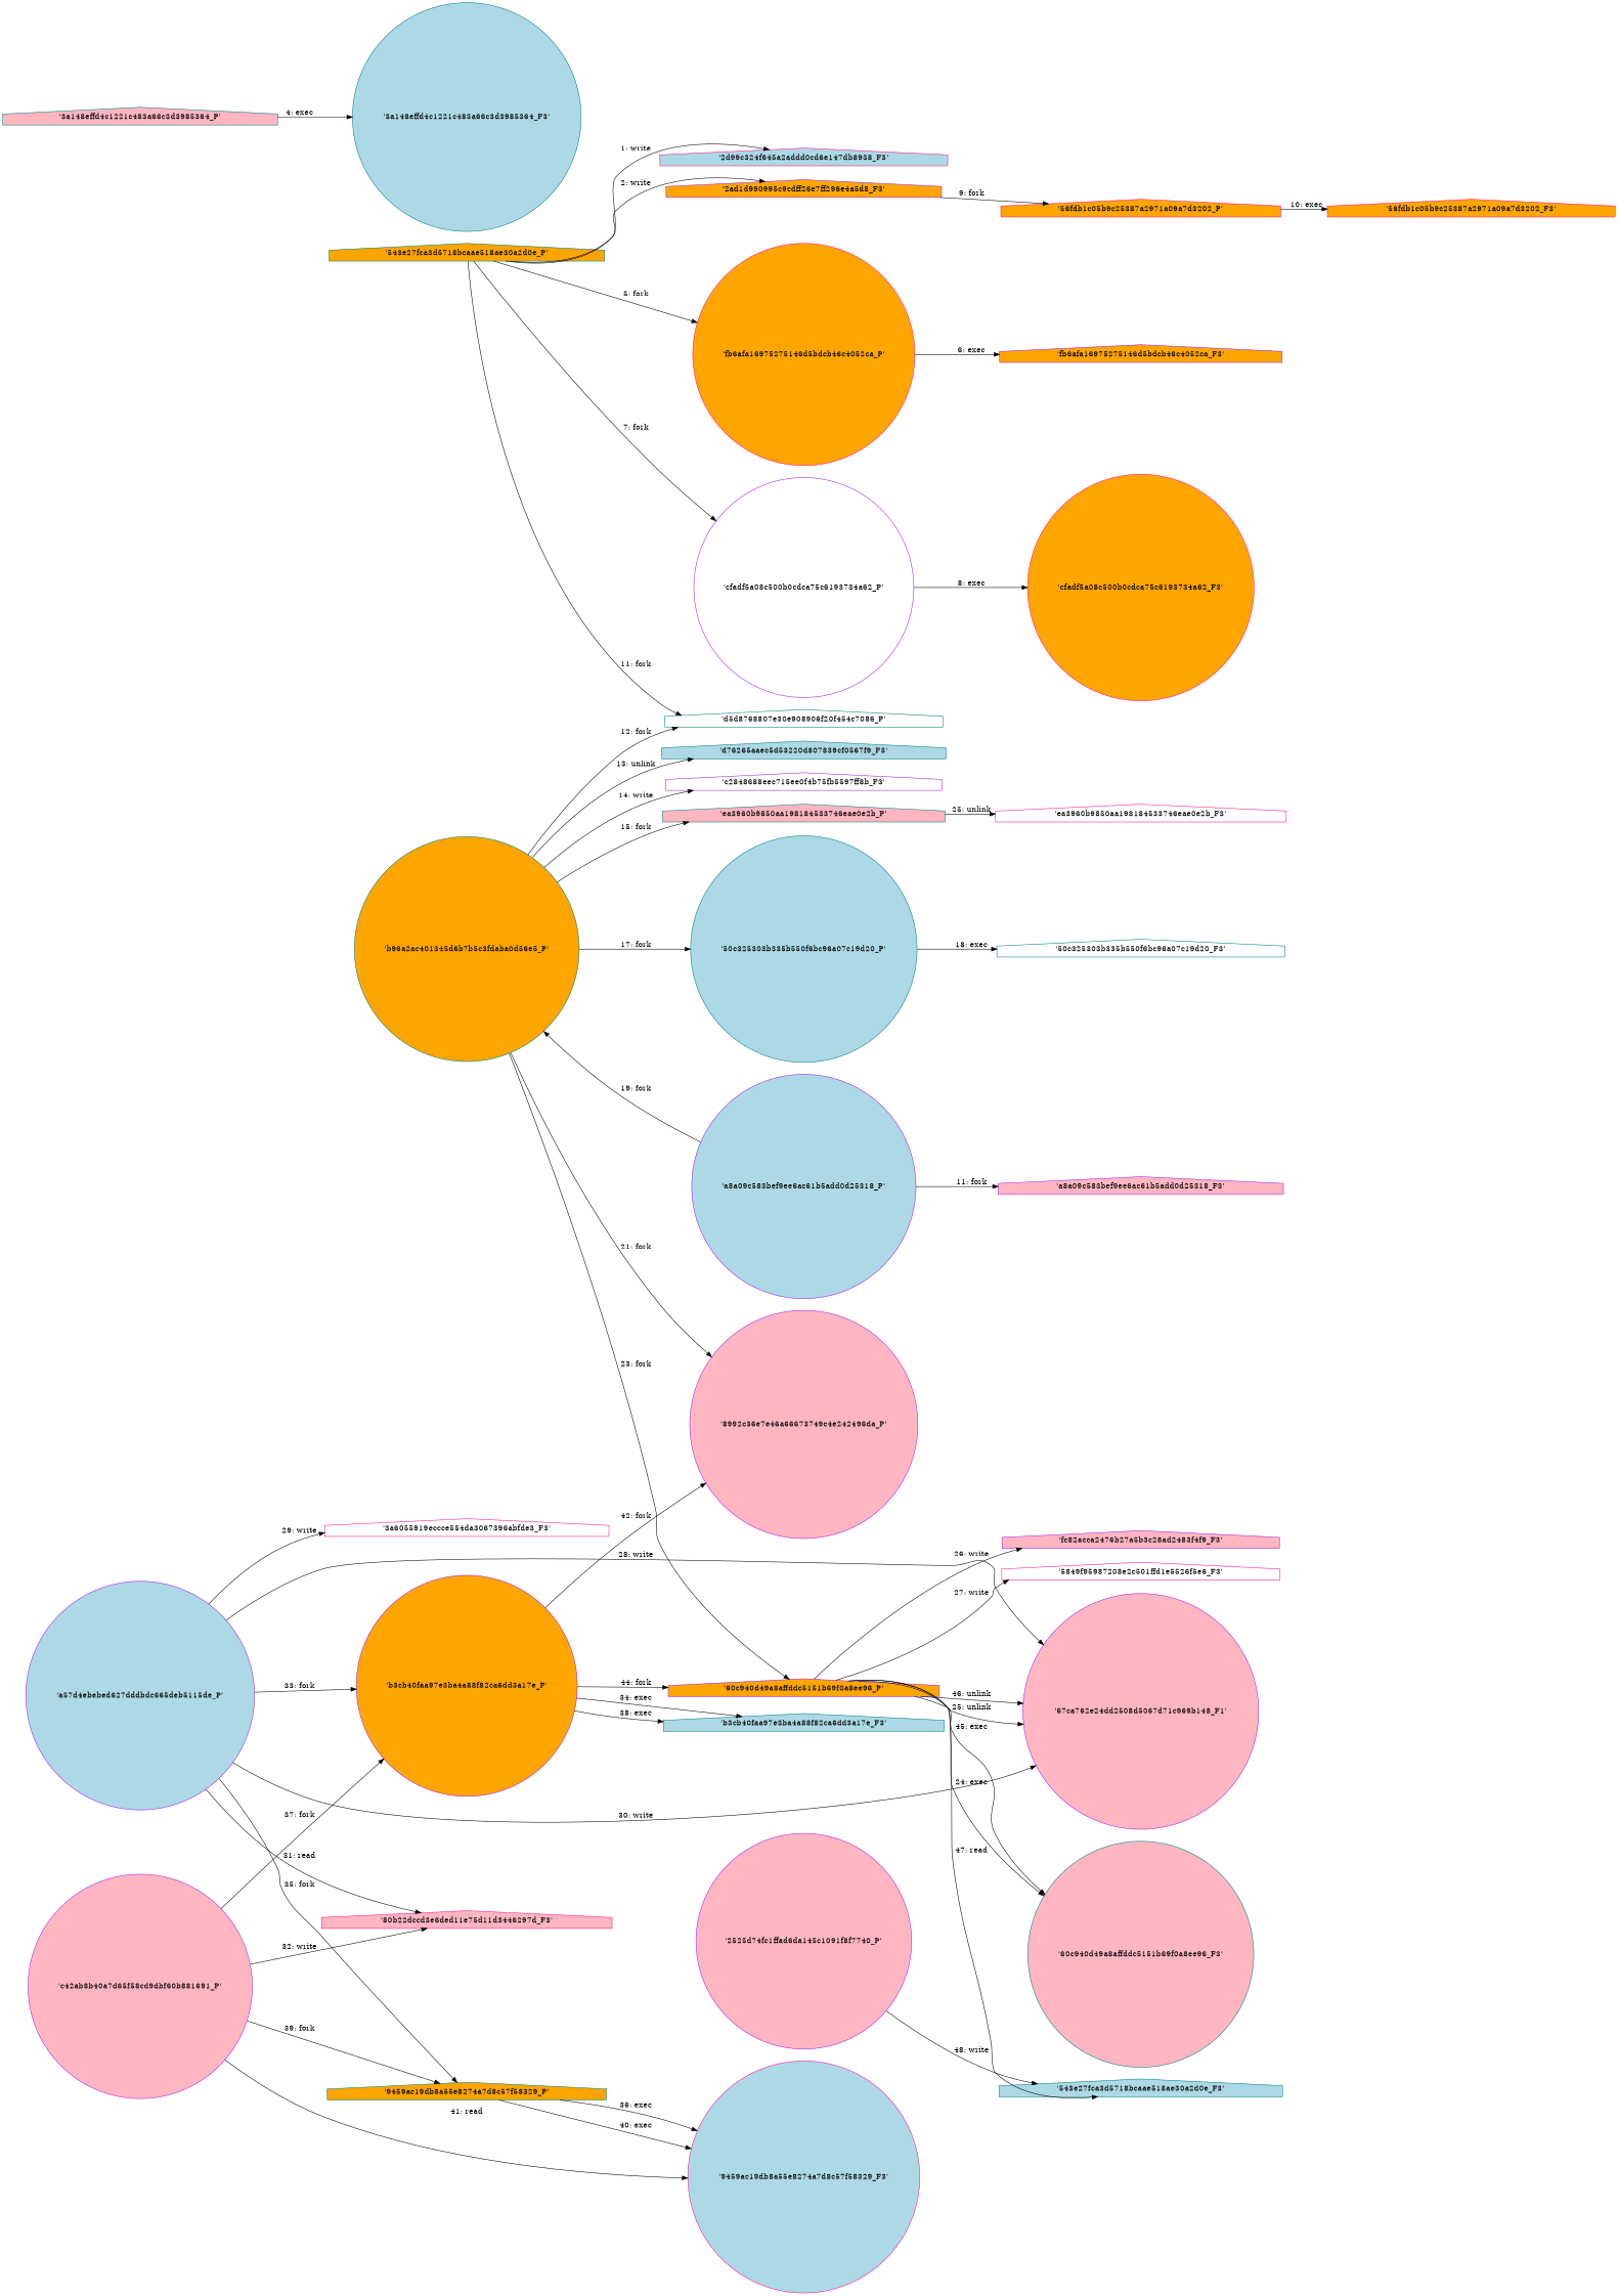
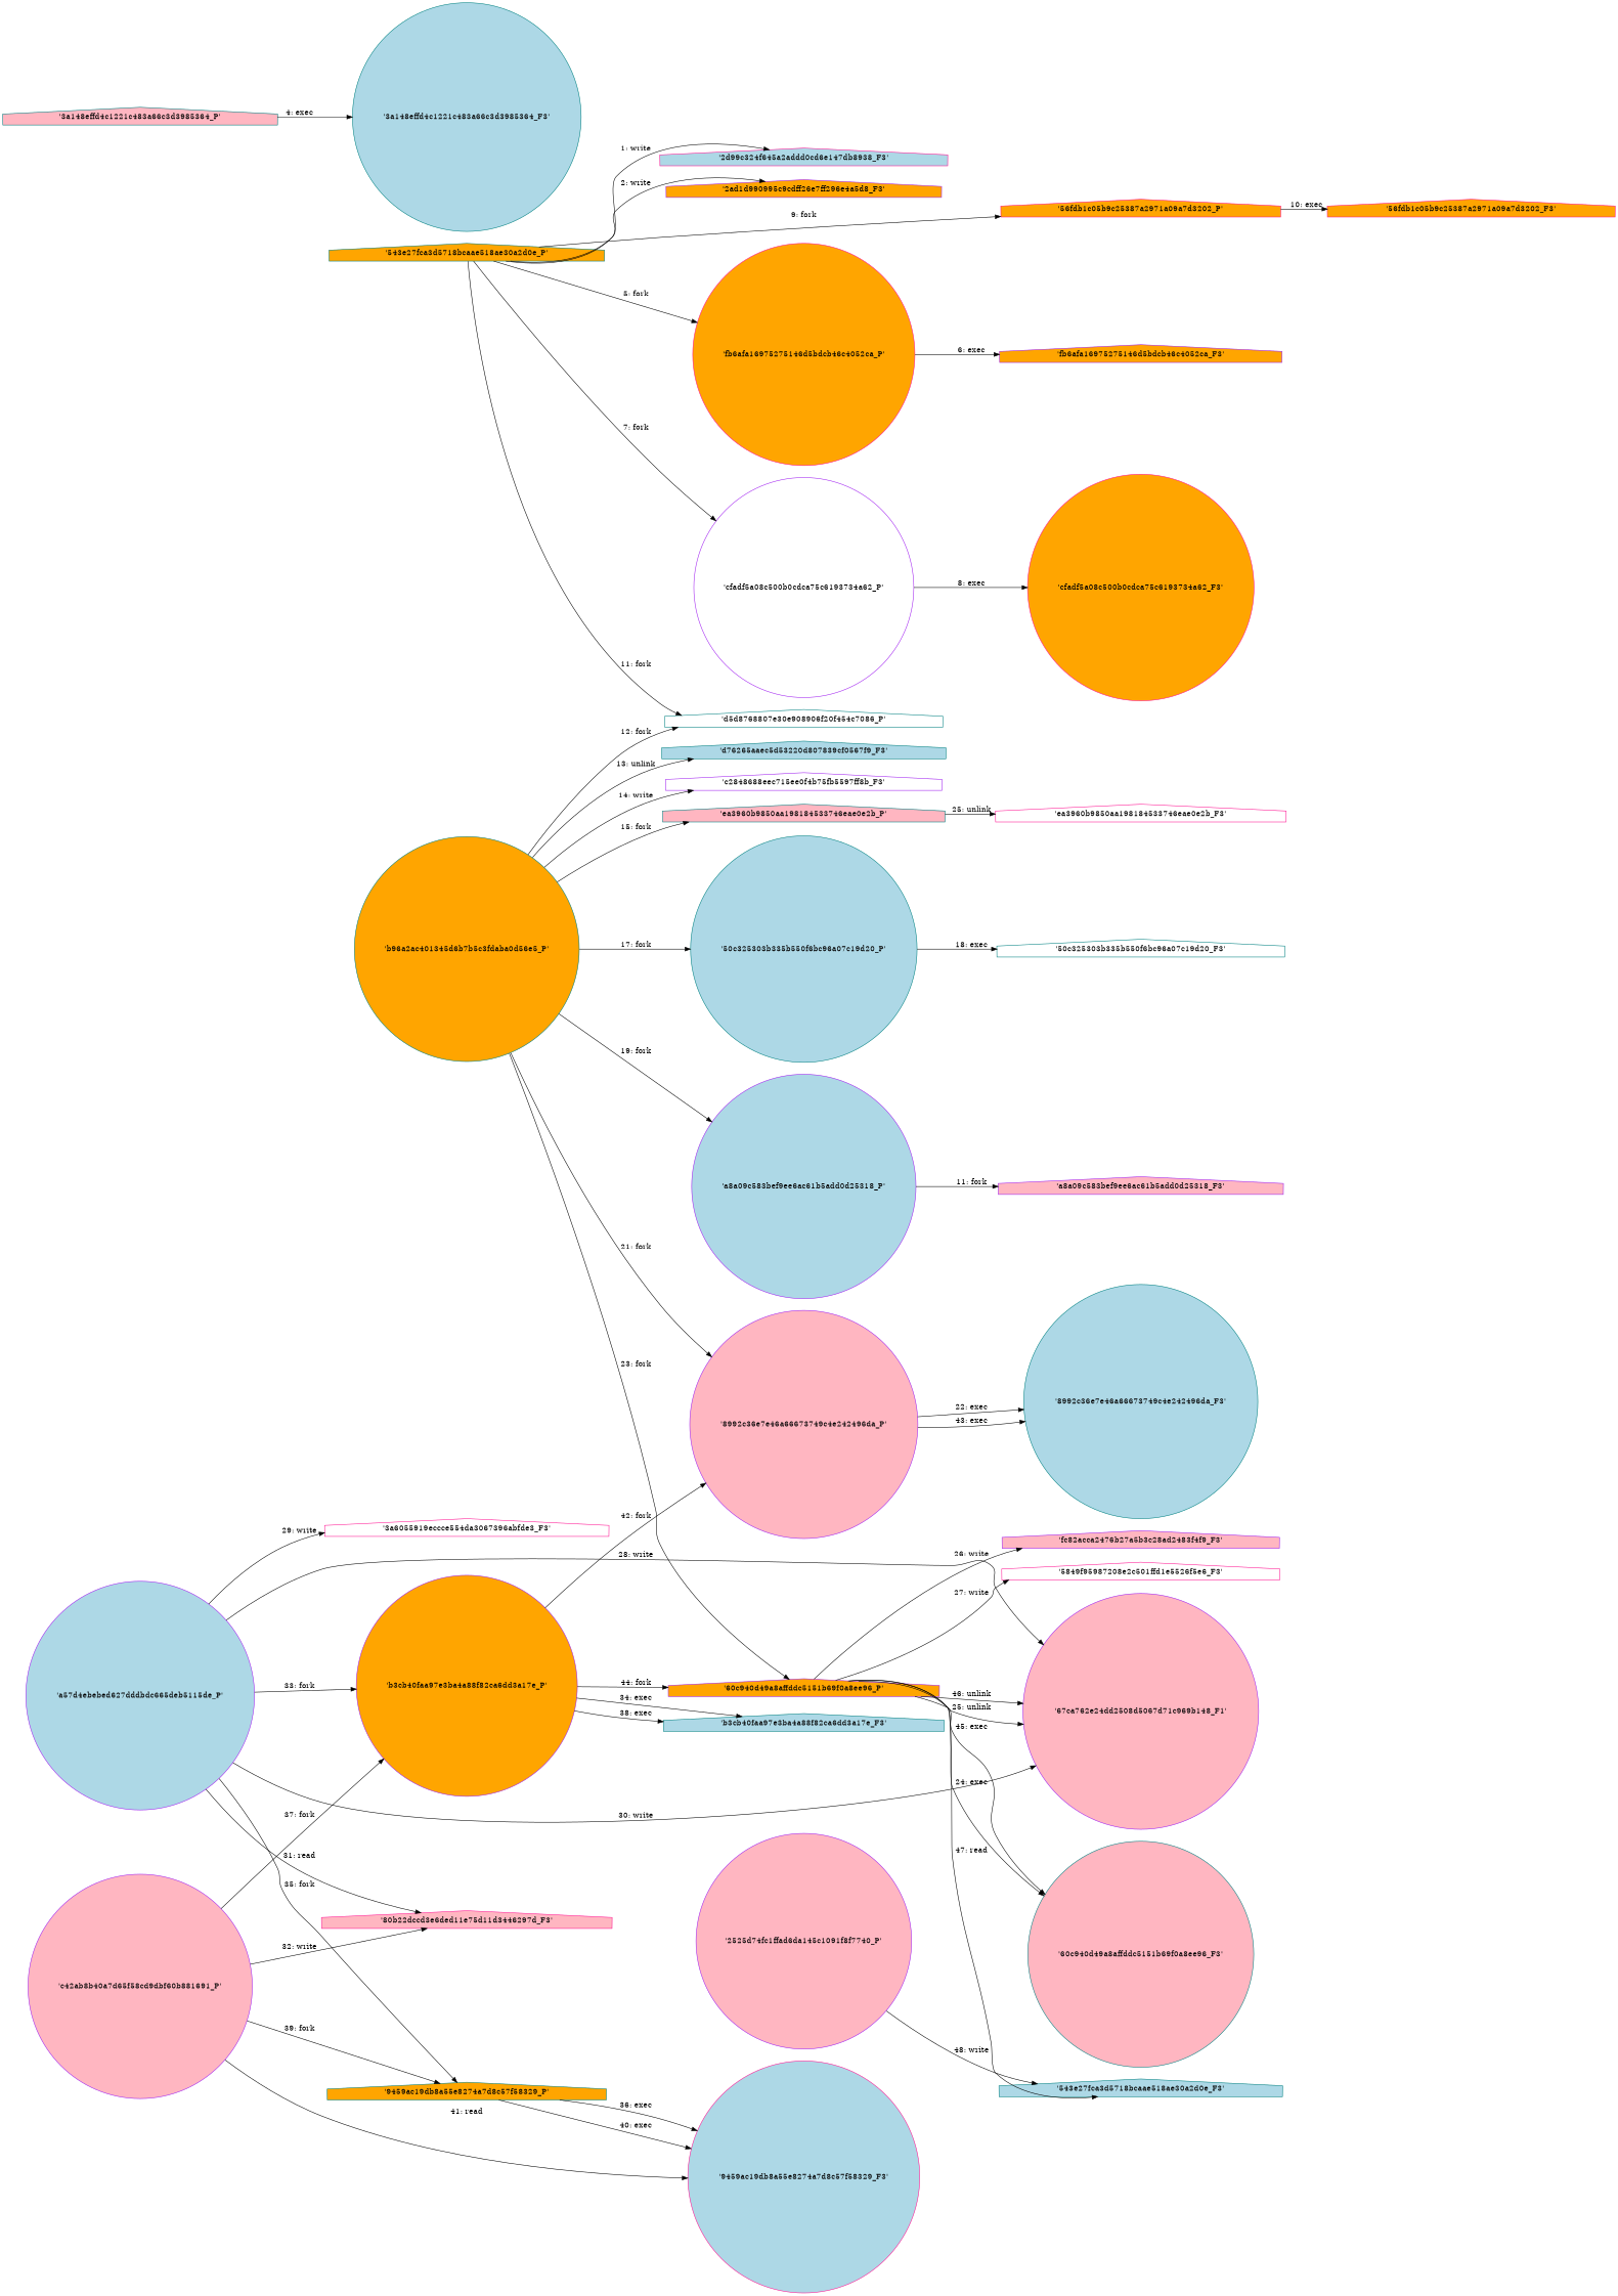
  digraph {
    engine=neato
    fixedsize=false
    fontsize=10
    nodesep=0.3
    rankdir=LR
    ranksep=0
    splines=true
    node [color=teal fillcolor=orange node_type=Process shape=house style=filled]
    "'2d99c324f645a2addd0cd6e147db8938_F3'" [color=deeppink fillcolor=lightblue node_type=file]
    "'543e27fca3d5718bcaae518ae30a2d0e_P'"
    "'2ad1d990995c9cdff26e7ff296e4a5d8_F3'" [color=purple node_type=file]
    "'fb6afa16975275146d5bdcb46c4052ca_P'" [color=deeppink shape=circle]
    "'cfadf5a08c500b0cdca75c6193734a62_P'" [color=purple fillcolor=white shape=circle]
    "'56fdb1c05b9c25387a2971a09a7d3202_P'" [color=deeppink]
    "'d5d8768807e30e908906f20f454c7086_P'" [fillcolor=white]
    "'3a148effd4c1221c483a66c3d3985364_P'" [fillcolor=lightpink]
    "'3a148effd4c1221c483a66c3d3985364_F3'" [fillcolor=lightblue node_type=File shape=circle]
    "'fb6afa16975275146d5bdcb46c4052ca_F3'" [color=purple node_type=File]
    "'cfadf5a08c500b0cdca75c6193734a62_F3'" [color=deeppink node_type=File shape=circle]
    "'56fdb1c05b9c25387a2971a09a7d3202_F3'" [color=deeppink node_type=File]
    "'b96a2ac401345d6b7b5c3fdaba0d56e5_P'" [shape=circle]
    "'d76265aaec5d53220d807839cf0567f9_F3'" [fillcolor=lightblue node_type=file]
    "'c2848688eec715ee0f4b75fb5597ff8b_F3'" [color=purple fillcolor=white node_type=file]
    "'ea3960b9850aa198184533746eae0e2b_P'" [fillcolor=lightpink]
    "'50c325303b335b550f6bc96a07c19d20_P'" [fillcolor=lightblue shape=circle]
    "'a8a09c583bef9ee6ac61b5add0d25318_P'" [color=purple fillcolor=lightblue shape=circle]
    "'8992c36e7e46a66673749c4e242496da_P'" [color=purple fillcolor=lightpink shape=circle]
    "'60c940d49a8affddc5151b69f0a8ee96_P'" [color=purple]
    "'ea3960b9850aa198184533746eae0e2b_F3'" [color=deeppink fillcolor=white node_type=File]
    "'50c325303b335b550f6bc96a07c19d20_F3'" [fillcolor=white node_type=File]
    "'a8a09c583bef9ee6ac61b5add0d25318_F3'" [color=purple fillcolor=lightpink node_type=File]
+   "'8992c36e7e46a66673749c4e242496da_F3'" [fillcolor=lightblue node_type=File shape=circle]
    "'60c940d49a8affddc5151b69f0a8ee96_F3'" [fillcolor=lightpink node_type=File shape=circle]
    "'67ca762e24dd2508d5067d71c969b148_F1'" [color=purple fillcolor=lightpink node_type=file shape=circle]
    "'fc82acca2476b27a5b3c28ad2483f4f9_F3'" [color=purple fillcolor=lightpink node_type=file]
    "'5849f95987208e2c501ffd1e5526f5e6_F3'" [color=deeppink fillcolor=white node_type=file]
    "'543e27fca3d5718bcaae518ae30a2d0e_F3'" [fillcolor=lightblue node_type=file]
    "'a57d4ebebed627dddbdc665deb5115de_P'" [color=purple fillcolor=lightblue shape=circle]
    "'3a6055919eccce554da3067396abfde3_F3'" [color=deeppink fillcolor=white node_type=file]
    "'80b22dccd3e6ded11e75d11d3446297d_F3'" [color=deeppink fillcolor=lightpink node_type=file]
    "'b3cb40faa97e3ba4a88f82ca6dd3a17e_P'" [color=purple shape=circle]
    "'9459ac19db8a55e8274a7d8c57f58329_P'"
    "'b3cb40faa97e3ba4a88f82ca6dd3a17e_F3'" [fillcolor=lightblue node_type=File]
    "'9459ac19db8a55e8274a7d8c57f58329_F3'" [color=deeppink fillcolor=lightblue node_type=file shape=circle]
    "'c42ab8b40a7d65f58cd9dbf60b881691_P'" [color=purple fillcolor=lightpink shape=circle]
    "'2525d74fc1ffad6da145c1091f8f7740_P'" [color=purple fillcolor=lightpink shape=circle]
    "'543e27fca3d5718bcaae518ae30a2d0e_P'" -> "'2d99c324f645a2addd0cd6e147db8938_F3'" [label="1: write"]
    "'543e27fca3d5718bcaae518ae30a2d0e_P'" -> "'2ad1d990995c9cdff26e7ff296e4a5d8_F3'" [label="2: write"]
    "'543e27fca3d5718bcaae518ae30a2d0e_P'" -> "'fb6afa16975275146d5bdcb46c4052ca_P'" [label="5: fork"]
    "'543e27fca3d5718bcaae518ae30a2d0e_P'" -> "'cfadf5a08c500b0cdca75c6193734a62_P'" [label="7: fork"]
-   "'2ad1d990995c9cdff26e7ff296e4a5d8_F3'" -> "'56fdb1c05b9c25387a2971a09a7d3202_P'" [label="9: fork"]
+   "'543e27fca3d5718bcaae518ae30a2d0e_P'" -> "'56fdb1c05b9c25387a2971a09a7d3202_P'" [label="9: fork"]
    "'543e27fca3d5718bcaae518ae30a2d0e_P'" -> "'d5d8768807e30e908906f20f454c7086_P'" [label="11: fork"]
    "'fb6afa16975275146d5bdcb46c4052ca_P'" -> "'fb6afa16975275146d5bdcb46c4052ca_F3'" [label="6: exec"]
    "'cfadf5a08c500b0cdca75c6193734a62_P'" -> "'cfadf5a08c500b0cdca75c6193734a62_F3'" [label="8: exec"]
    "'56fdb1c05b9c25387a2971a09a7d3202_P'" -> "'56fdb1c05b9c25387a2971a09a7d3202_F3'" [label="10: exec"]
    "'3a148effd4c1221c483a66c3d3985364_P'" -> "'3a148effd4c1221c483a66c3d3985364_F3'" [label="4: exec"]
    "'b96a2ac401345d6b7b5c3fdaba0d56e5_P'" -> "'d5d8768807e30e908906f20f454c7086_P'" [label="12: fork"]
    "'b96a2ac401345d6b7b5c3fdaba0d56e5_P'" -> "'d76265aaec5d53220d807839cf0567f9_F3'" [label="13: unlink"]
    "'b96a2ac401345d6b7b5c3fdaba0d56e5_P'" -> "'c2848688eec715ee0f4b75fb5597ff8b_F3'" [label="14: write"]
    "'b96a2ac401345d6b7b5c3fdaba0d56e5_P'" -> "'ea3960b9850aa198184533746eae0e2b_P'" [label="15: fork"]
    "'b96a2ac401345d6b7b5c3fdaba0d56e5_P'" -> "'50c325303b335b550f6bc96a07c19d20_P'" [label="17: fork"]
-   "'a8a09c583bef9ee6ac61b5add0d25318_P'" -> "'b96a2ac401345d6b7b5c3fdaba0d56e5_P'" [label="19: fork"]
+   "'b96a2ac401345d6b7b5c3fdaba0d56e5_P'" -> "'a8a09c583bef9ee6ac61b5add0d25318_P'" [label="19: fork"]
    "'b96a2ac401345d6b7b5c3fdaba0d56e5_P'" -> "'8992c36e7e46a66673749c4e242496da_P'" [label="21: fork"]
    "'b96a2ac401345d6b7b5c3fdaba0d56e5_P'" -> "'60c940d49a8affddc5151b69f0a8ee96_P'" [label="23: fork"]
    "'ea3960b9850aa198184533746eae0e2b_P'" -> "'ea3960b9850aa198184533746eae0e2b_F3'" [label="25: unlink"]
    "'50c325303b335b550f6bc96a07c19d20_P'" -> "'50c325303b335b550f6bc96a07c19d20_F3'" [label="18: exec"]
    "'a8a09c583bef9ee6ac61b5add0d25318_P'" -> "'a8a09c583bef9ee6ac61b5add0d25318_F3'" [label="11: fork"]
+   "'8992c36e7e46a66673749c4e242496da_P'" -> "'8992c36e7e46a66673749c4e242496da_F3'" [label="22: exec"]
+   "'8992c36e7e46a66673749c4e242496da_P'" -> "'8992c36e7e46a66673749c4e242496da_F3'" [label="43: exec"]
    "'60c940d49a8affddc5151b69f0a8ee96_P'" -> "'60c940d49a8affddc5151b69f0a8ee96_F3'" [label="24: exec"]
    "'60c940d49a8affddc5151b69f0a8ee96_P'" -> "'60c940d49a8affddc5151b69f0a8ee96_F3'" [label="45: exec"]
    "'60c940d49a8affddc5151b69f0a8ee96_P'" -> "'67ca762e24dd2508d5067d71c969b148_F1'" [label="25: unlink"]
    "'60c940d49a8affddc5151b69f0a8ee96_P'" -> "'67ca762e24dd2508d5067d71c969b148_F1'" [label="46: unlink"]
    "'60c940d49a8affddc5151b69f0a8ee96_P'" -> "'fc82acca2476b27a5b3c28ad2483f4f9_F3'" [label="26: write"]
    "'60c940d49a8affddc5151b69f0a8ee96_P'" -> "'5849f95987208e2c501ffd1e5526f5e6_F3'" [label="27: write"]
    "'60c940d49a8affddc5151b69f0a8ee96_P'" -> "'543e27fca3d5718bcaae518ae30a2d0e_F3'" [label="47: read"]
    "'a57d4ebebed627dddbdc665deb5115de_P'" -> "'67ca762e24dd2508d5067d71c969b148_F1'" [label="28: write"]
    "'a57d4ebebed627dddbdc665deb5115de_P'" -> "'67ca762e24dd2508d5067d71c969b148_F1'" [label="30: write"]
    "'a57d4ebebed627dddbdc665deb5115de_P'" -> "'3a6055919eccce554da3067396abfde3_F3'" [label="29: write"]
    "'a57d4ebebed627dddbdc665deb5115de_P'" -> "'80b22dccd3e6ded11e75d11d3446297d_F3'" [label="31: read"]
    "'a57d4ebebed627dddbdc665deb5115de_P'" -> "'b3cb40faa97e3ba4a88f82ca6dd3a17e_P'" [label="33: fork"]
    "'a57d4ebebed627dddbdc665deb5115de_P'" -> "'9459ac19db8a55e8274a7d8c57f58329_P'" [label="35: fork"]
    "'b3cb40faa97e3ba4a88f82ca6dd3a17e_P'" -> "'8992c36e7e46a66673749c4e242496da_P'" [label="42: fork"]
    "'b3cb40faa97e3ba4a88f82ca6dd3a17e_P'" -> "'60c940d49a8affddc5151b69f0a8ee96_P'" [label="44: fork"]
    "'b3cb40faa97e3ba4a88f82ca6dd3a17e_P'" -> "'b3cb40faa97e3ba4a88f82ca6dd3a17e_F3'" [label="34: exec"]
    "'b3cb40faa97e3ba4a88f82ca6dd3a17e_P'" -> "'b3cb40faa97e3ba4a88f82ca6dd3a17e_F3'" [label="38: exec"]
    "'9459ac19db8a55e8274a7d8c57f58329_P'" -> "'9459ac19db8a55e8274a7d8c57f58329_F3'" [label="36: exec"]
    "'9459ac19db8a55e8274a7d8c57f58329_P'" -> "'9459ac19db8a55e8274a7d8c57f58329_F3'" [label="40: exec"]
    "'c42ab8b40a7d65f58cd9dbf60b881691_P'" -> "'80b22dccd3e6ded11e75d11d3446297d_F3'" [label="32: write"]
    "'c42ab8b40a7d65f58cd9dbf60b881691_P'" -> "'b3cb40faa97e3ba4a88f82ca6dd3a17e_P'" [label="37: fork"]
    "'c42ab8b40a7d65f58cd9dbf60b881691_P'" -> "'9459ac19db8a55e8274a7d8c57f58329_P'" [label="39: fork"]
    "'c42ab8b40a7d65f58cd9dbf60b881691_P'" -> "'9459ac19db8a55e8274a7d8c57f58329_F3'" [label="41: read"]
    "'2525d74fc1ffad6da145c1091f8f7740_P'" -> "'543e27fca3d5718bcaae518ae30a2d0e_F3'" [label="48: write"]
  }
